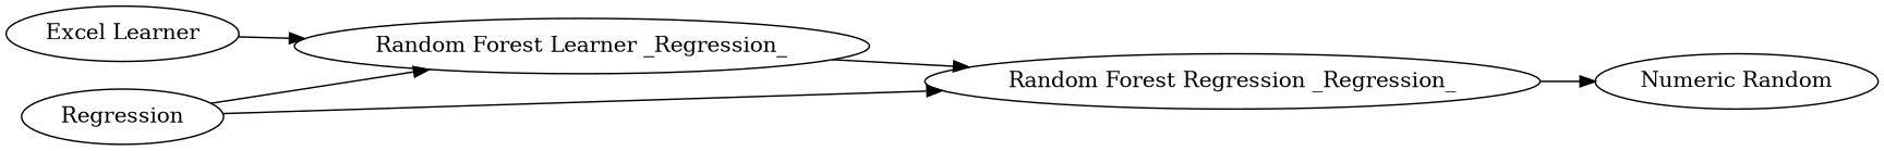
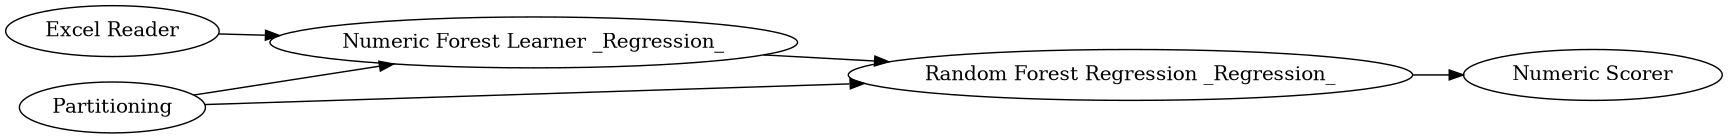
  digraph {
    rankdir=LR
-   n1 [label="Excel Learner"]
-   n2 [label="Random Forest Learner _Regression_"]
-   n3 [label=Regression]
+   n1 [label="Excel Reader"]
+   n2 [label="Numeric Forest Learner _Regression_"]
+   n3 [label=Partitioning]
    n4 [label="Random Forest Regression _Regression_"]
-   n5 [label="Numeric Random"]
+   n5 [label="Numeric Scorer"]
    n1 -> n2
    n2 -> n4
    n3 -> n2
    n3 -> n4
    n4 -> n5
  }
